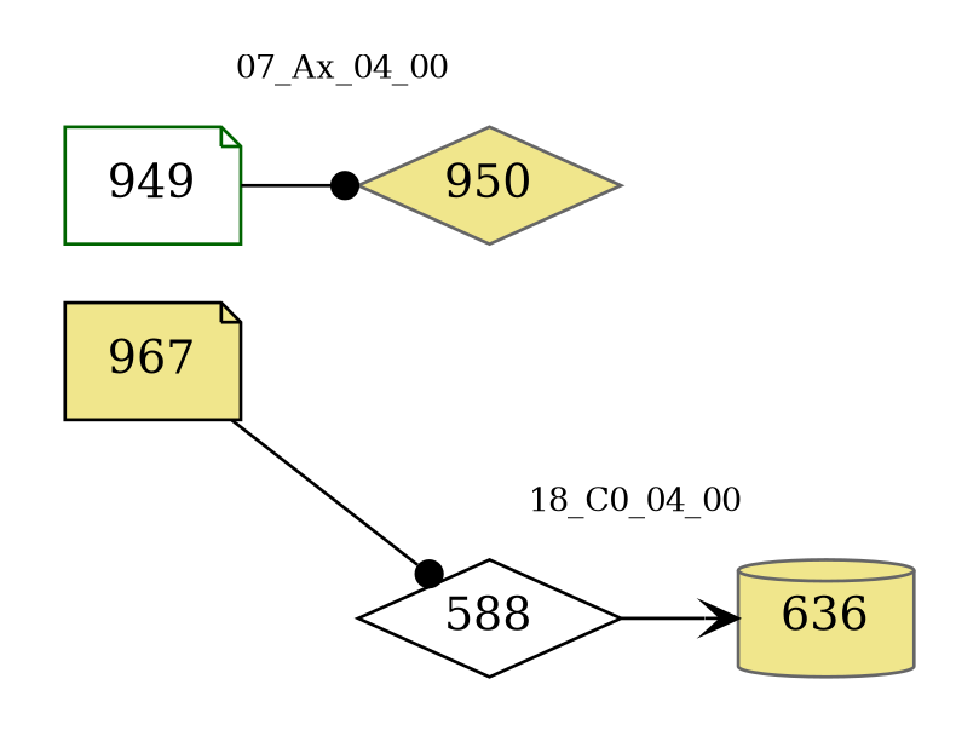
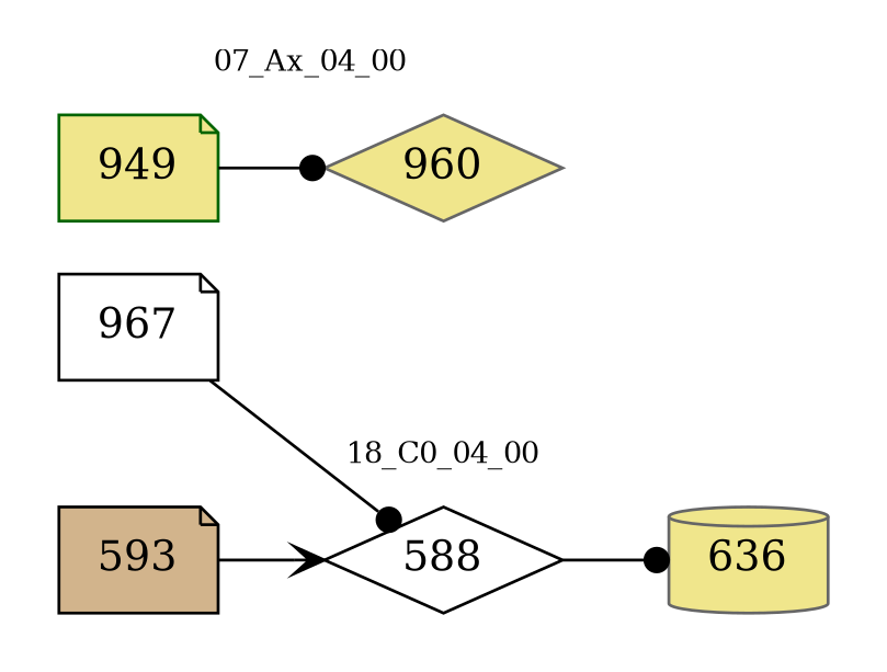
  digraph {
    rankdir=LR
    node [color=black fillcolor=khaki shape=note style=filled]
    edge [arrowhead=dot color=black]
-   n1 [label=967]
-   n2 [color=darkgreen fillcolor=white label=949]
-   n3 [color=gray40 label=950 shape=diamond]
+   n1 [fillcolor=white label=967]
+   n2 [color=darkgreen label=949]
+   n3 [color=gray40 label=960 shape=diamond]
+   n4 [fillcolor=tan label=593]
    n5 [fillcolor=white label=588 shape=diamond]
    n6 [color=gray40 label=636 shape=cylinder]
    subgraph cluster_1 {
      color=white
      fontsize=10
      label="07_Ax_04_00"
      n1
      n2
      n3
    }
    subgraph cluster_2 {
      color=white
      fontsize=10
      label="18_C0_04_00"
+     n4
      n5
      n6
    }
    n1 -> n5
    n2 -> n3
-   n5 -> n6 [arrowhead=vee]
+   n4 -> n5 [arrowhead=vee]
+   n5 -> n6
  }
